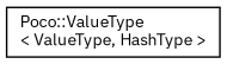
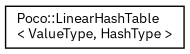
  digraph {
    rankdir=LR
    fontname="IBM Plex Sans"
-   n1 [color=black fillcolor=white fontname="IBM Plex Sans" fontsize=10 height=0.2 label="Poco::ValueType\l\< ValueType, HashType \>" shape=record style=filled width=0.4]
+   n1 [color=black fillcolor=white fontname="IBM Plex Sans" fontsize=10 height=0.2 label="Poco::LinearHashTable\l\< ValueType, HashType \>" shape=record style=filled width=0.4]
  }
